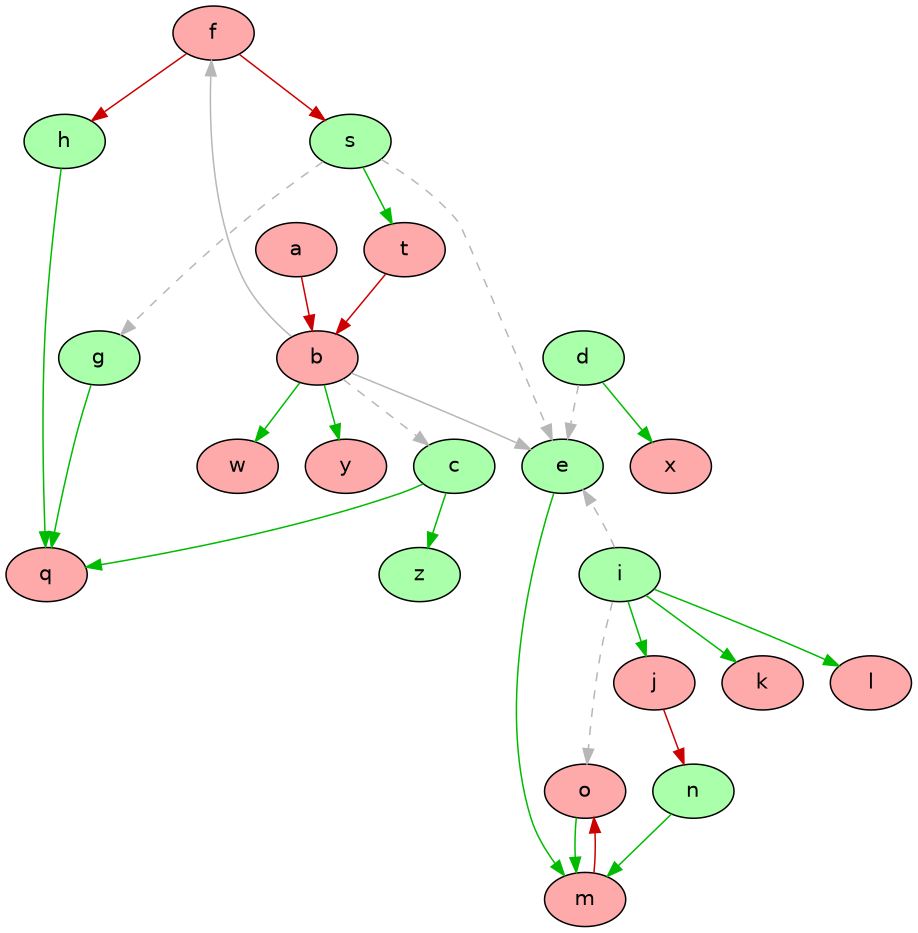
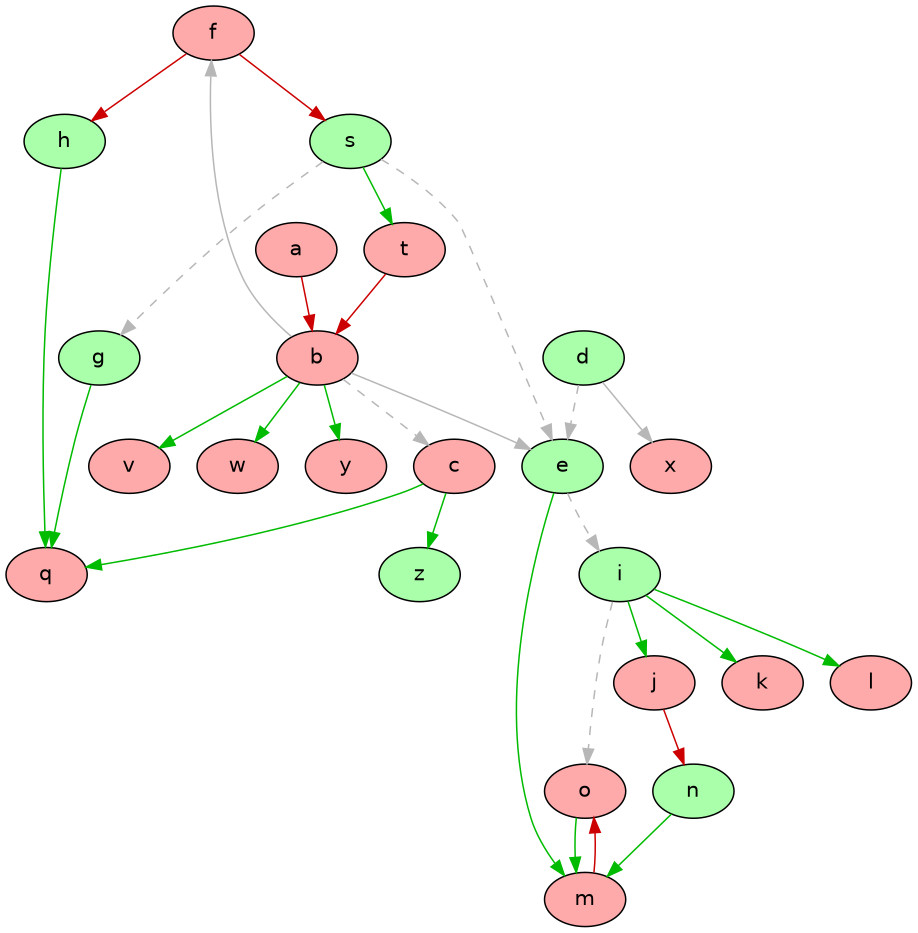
  digraph {
    node [fillcolor="#FFAAAA" fontcolor="#000000" fontname=Helvetica fontsize=14 shape=oval style=filled]
    edge [color="#00BB00" dir=forward style=solid]
-   c [fillcolor="#AAFFAA"]
+   c
    b
    e [fillcolor="#AAFFAA"]
    f
+   v
    w
    y
    q
    z [fillcolor="#AAFFAA"]
    i [fillcolor="#AAFFAA"]
    m
    s [fillcolor="#AAFFAA"]
    h [fillcolor="#AAFFAA"]
    d [fillcolor="#AAFFAA"]
    x
    g [fillcolor="#AAFFAA"]
    t
    o
    j
    k
    l
    n [fillcolor="#AAFFAA"]
    a
    c -> q
    c -> z
    b -> c [color="#b7b7b7" style=dashed]
    b -> e [color="#b7b7b7"]
    b -> f [color="#b7b7b7"]
+   b -> v
    b -> w
    b -> y
-   i -> e [color="#b7b7b7" style=dashed]
+   e -> i [color="#b7b7b7" style=dashed]
    e -> m
    f -> s [color="#CC0000"]
    f -> h [color="#CC0000"]
    i -> o [color="#b7b7b7" style=dashed]
    i -> j
    i -> k
    i -> l
    m -> o [color="#CC0000"]
    s -> e [color="#b7b7b7" style=dashed]
    s -> g [color="#b7b7b7" style=dashed]
    s -> t
    h -> q
    d -> e [color="#b7b7b7" style=dashed]
-   d -> x
+   d -> x [color="#b7b7b7"]
    g -> q
    t -> b [color="#CC0000"]
    o -> m
    j -> n [color="#CC0000"]
    n -> m
    a -> b [color="#CC0000"]
  }
